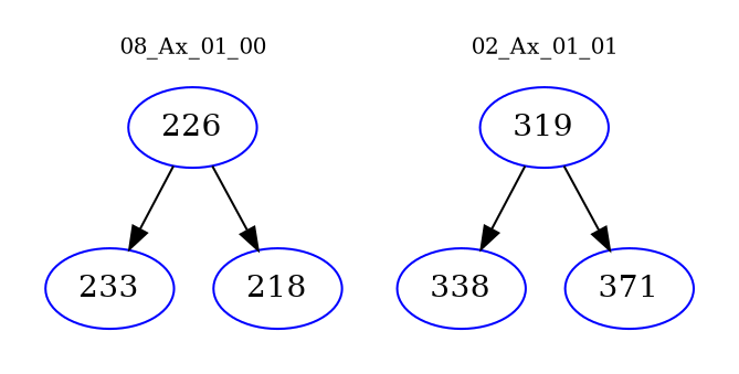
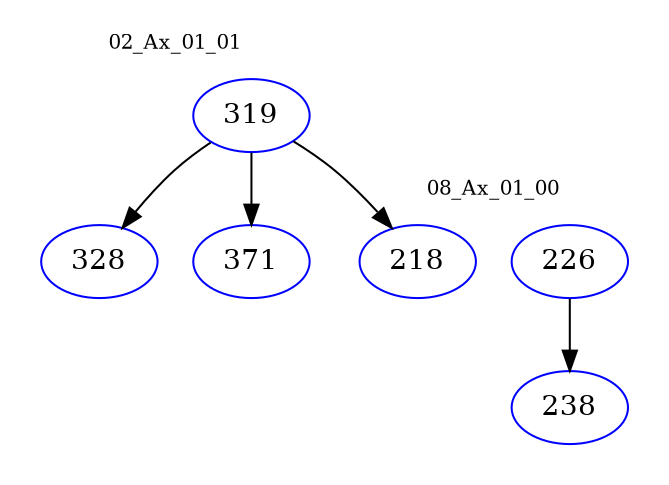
  digraph {
    node [color=blue]
    edge [color=black]
    n1 [label=226]
-   n2 [label=233]
+   n2 [label=238]
    n3 [label=218]
    n4 [label=319]
-   n5 [label=338]
+   n5 [label=328]
    n6 [label=371]
    subgraph cluster_1 {
      color=white
      fontsize=10
      label="08_Ax_01_00"
      n1
      n2
      n3
    }
    subgraph cluster_2 {
      color=white
      fontsize=10
      label="02_Ax_01_01"
      n4
      n5
      n6
    }
    n1 -> n2
-   n1 -> n3
+   n4 -> n3
    n4 -> n5
    n4 -> n6
  }
